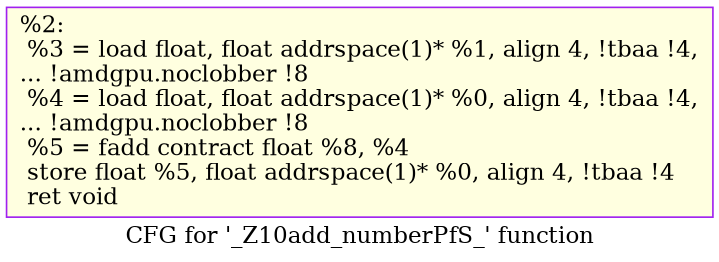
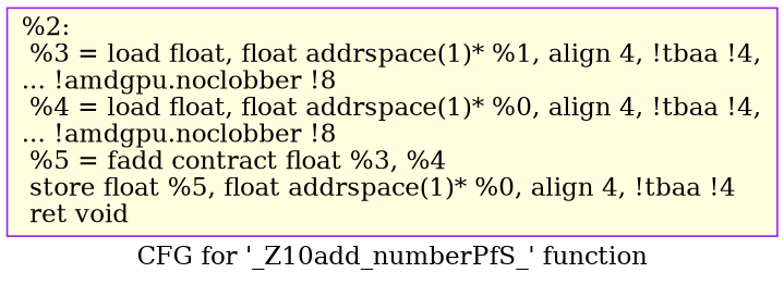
  digraph {
    label="CFG for '_Z10add_numberPfS_' function"
-   n1 [color=purple fillcolor=lightyellow label="{%2:\l  %3 = load float, float addrspace(1)* %1, align 4, !tbaa !4,\l... !amdgpu.noclobber !8\l  %4 = load float, float addrspace(1)* %0, align 4, !tbaa !4,\l... !amdgpu.noclobber !8\l  %5 = fadd contract float %8, %4\l  store float %5, float addrspace(1)* %0, align 4, !tbaa !4\l  ret void\l}" shape=record style=filled]
+   n1 [color=purple fillcolor=lightyellow label="{%2:\l  %3 = load float, float addrspace(1)* %1, align 4, !tbaa !4,\l... !amdgpu.noclobber !8\l  %4 = load float, float addrspace(1)* %0, align 4, !tbaa !4,\l... !amdgpu.noclobber !8\l  %5 = fadd contract float %3, %4\l  store float %5, float addrspace(1)* %0, align 4, !tbaa !4\l  ret void\l}" shape=record style=filled]
  }
